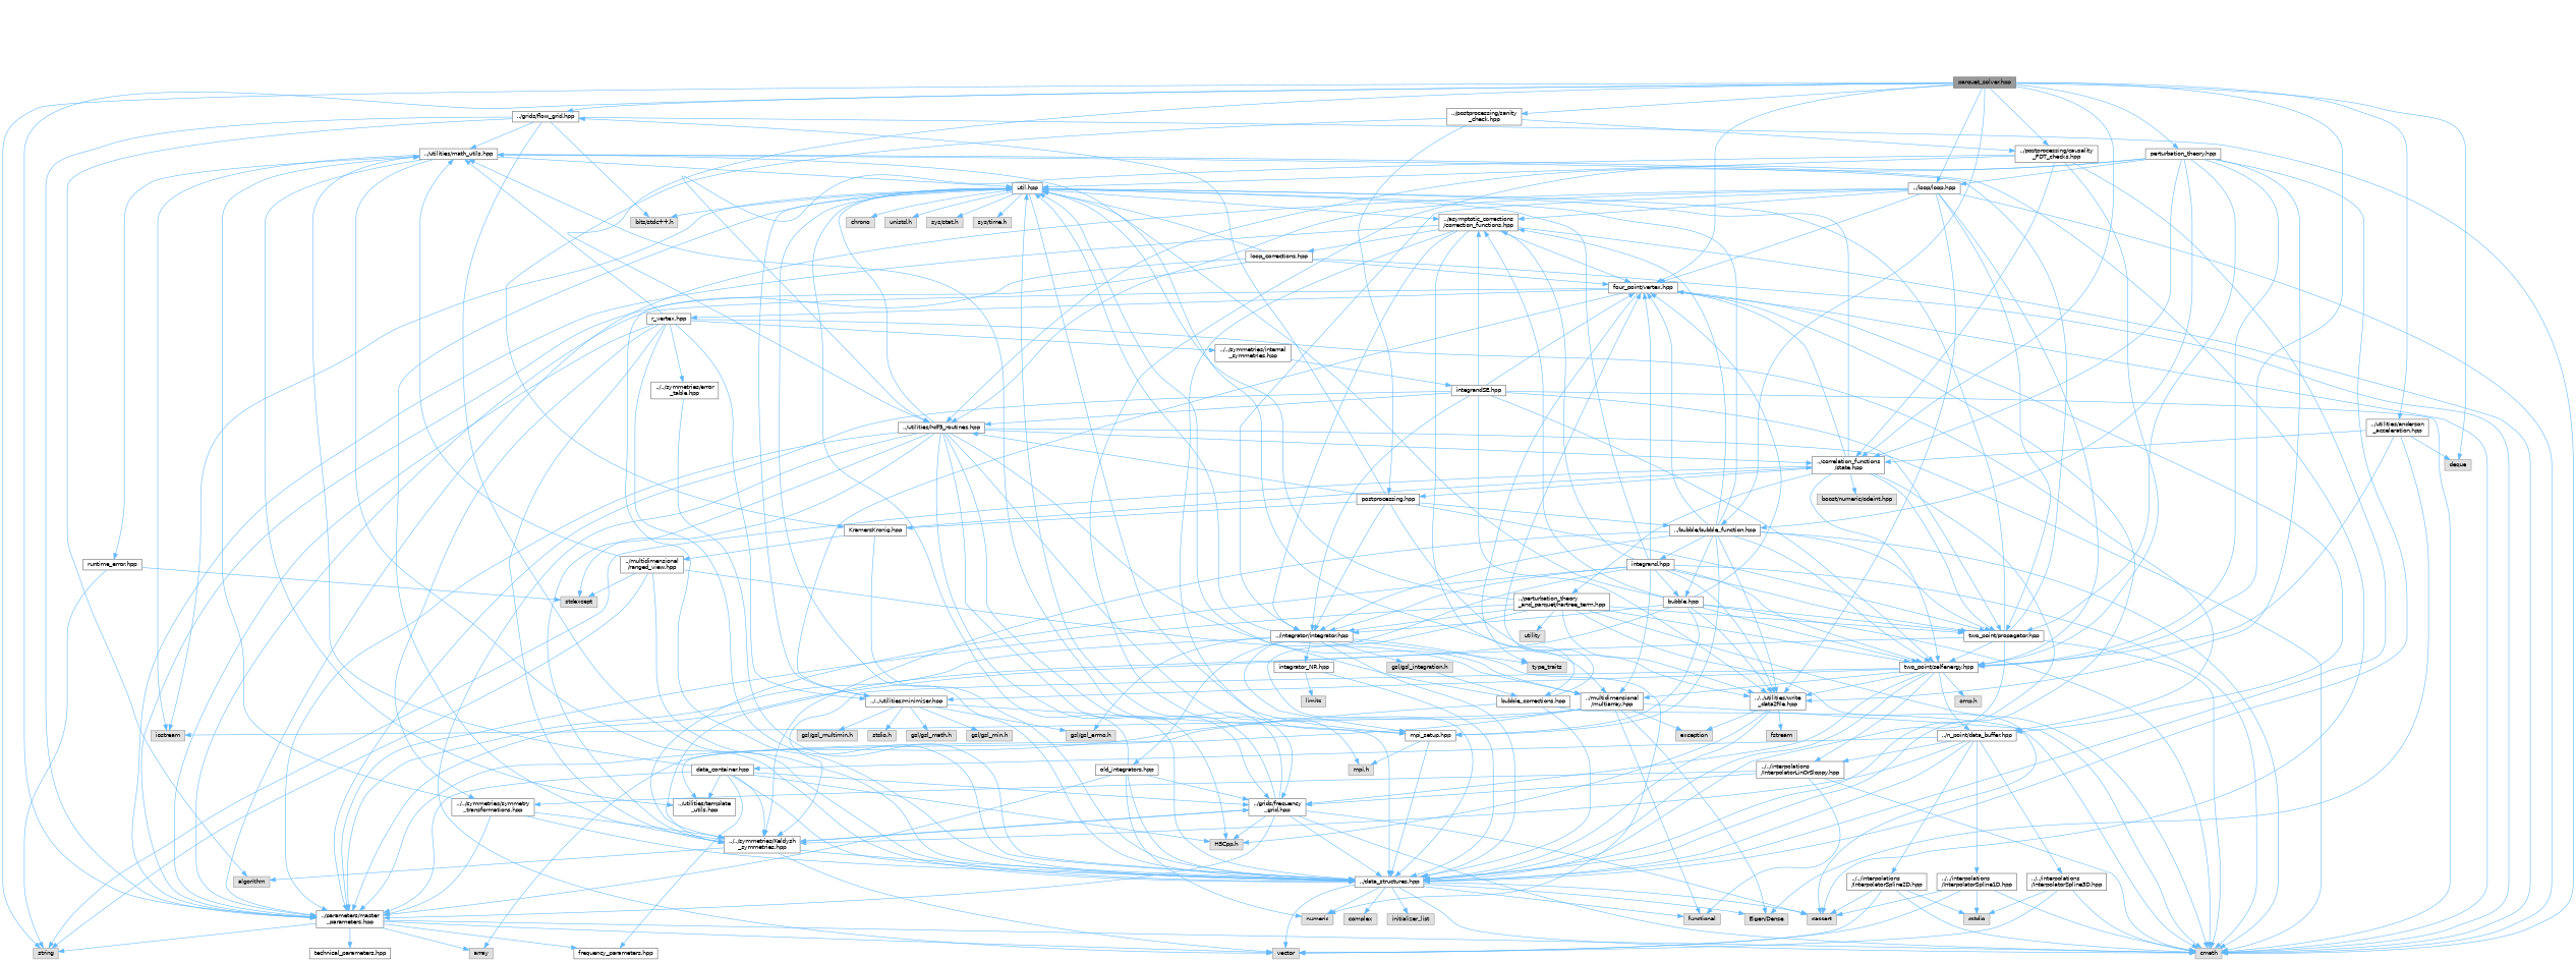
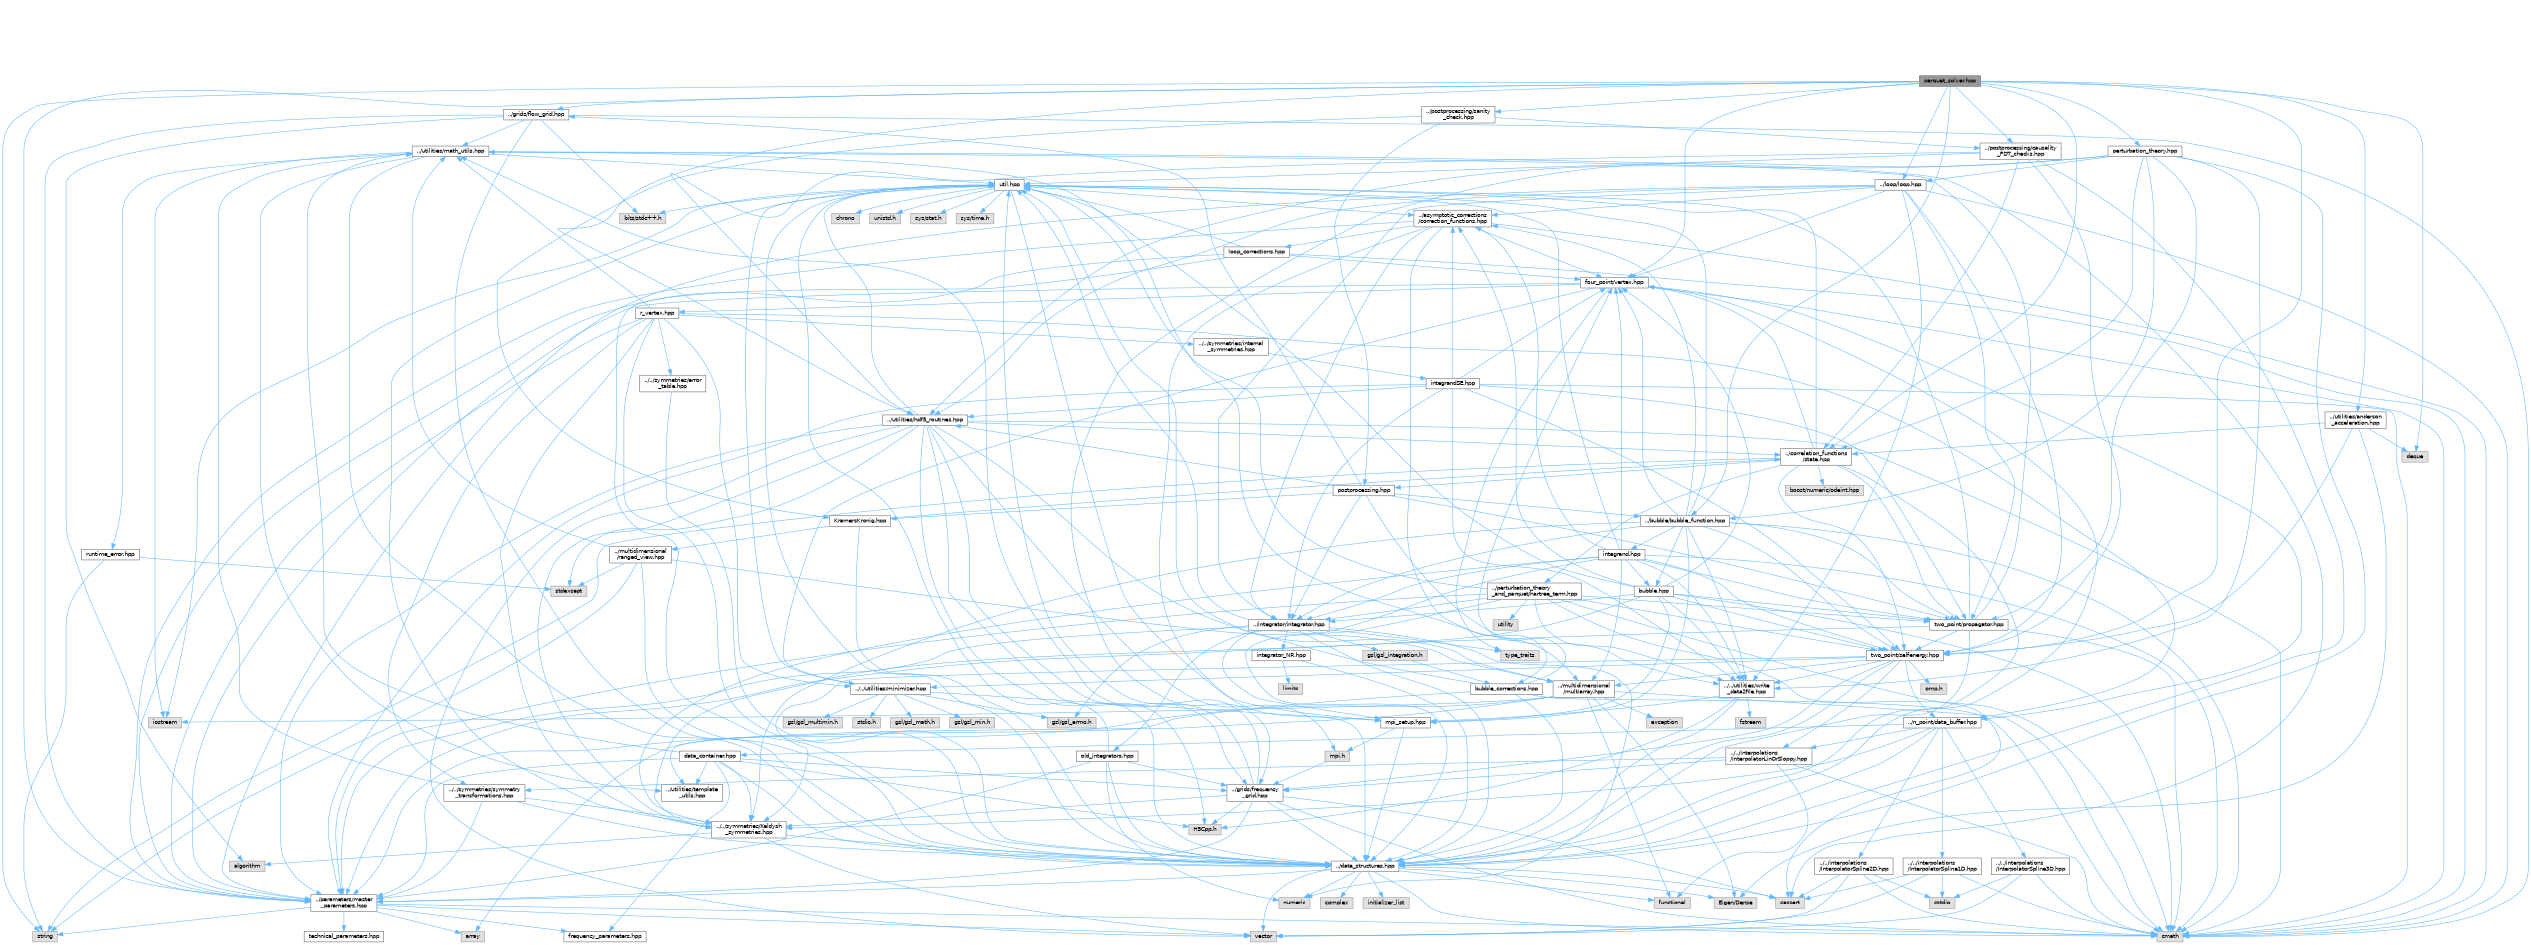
  digraph {
    node [color=grey40 fillcolor=white fontname=Helvetica fontsize=10 shape=box style=filled]
    edge [color=steelblue1 fontname=Helvetica fontsize=10 labelfontname=Helvetica labelfontsize=10 style=solid]
    n1 [color=gray40 fillcolor=grey60 fontcolor=black height=0.2 label="parquet_solver.hpp" width=0.4]
    n2 [color=grey60 fillcolor="#E0E0E0" height=0.2 label=string width=0.4]
    n3 [color=grey60 fillcolor="#E0E0E0" height=0.2 label=deque width=0.4]
    n4 [height=0.2 label="../parameters/master\l_parameters.hpp" width=0.4]
    n5 [height=0.2 label="../grids/flow_grid.hpp" width=0.4]
    n6 [height=0.2 label="../correlation_functions\l/state.hpp" width=0.4]
    n7 [height=0.2 label="four_point/vertex.hpp" width=0.4]
    n8 [height=0.2 label="two_point/selfenergy.hpp" width=0.4]
    n9 [height=0.2 label="../utilities/hdf5_routines.hpp" width=0.4]
    n10 [height=0.2 label="../bubble/bubble_function.hpp" width=0.4]
    n11 [height=0.2 label="../loop/loop.hpp" width=0.4]
    n12 [height=0.2 label="../postprocessing/causality\l_FDT_checks.hpp" width=0.4]
    n13 [height=0.2 label="perturbation_theory.hpp" width=0.4]
    n14 [height=0.2 label="../utilities/anderson\l_acceleration.hpp" width=0.4]
    n15 [height=0.2 label="../postprocessing/sanity\l_check.hpp" width=0.4]
    n16 [color=grey60 fillcolor="#E0E0E0" height=0.2 label=cmath width=0.4]
    n17 [color=grey60 fillcolor="#E0E0E0" height=0.2 label=vector width=0.4]
    n18 [color=grey60 fillcolor="#E0E0E0" height=0.2 label=array width=0.4]
    n19 [height=0.2 label="frequency_parameters.hpp" width=0.4]
    n20 [height=0.2 label="technical_parameters.hpp" width=0.4]
    n21 [height=0.2 label="../data_structures.hpp" width=0.4]
    n22 [height=0.2 label="../utilities/math_utils.hpp" width=0.4]
    n23 [color=grey60 fillcolor="#E0E0E0" height=0.2 label="bits/stdc++.h" width=0.4]
    n24 [color=grey60 fillcolor="#E0E0E0" height=0.2 label=algorithm width=0.4]
    n25 [height=0.2 label="util.hpp" width=0.4]
    n26 [height=0.2 label="two_point/propagator.hpp" width=0.4]
    n27 [height=0.2 label="../perturbation_theory\l_and_parquet/hartree_term.hpp" width=0.4]
    n28 [color=grey60 fillcolor="#E0E0E0" height=0.2 label="boost/numeric/odeint.hpp" width=0.4]
    n29 [height=0.2 label="postprocessing.hpp" width=0.4]
    n30 [color=grey60 fillcolor="#E0E0E0" height=0.2 label=type_traits width=0.4]
    n31 [height=0.2 label="r_vertex.hpp" width=0.4]
    n32 [height=0.2 label="../../utilities/minimizer.hpp" width=0.4]
    n33 [height=0.2 label="../n_point/data_buffer.hpp" width=0.4]
    n34 [height=0.2 label="../multidimensional\l/multiarray.hpp" width=0.4]
    n35 [height=0.2 label="../../symmetries/Keldysh\l_symmetries.hpp" width=0.4]
    n36 [height=0.2 label="../grids/frequency\l_grid.hpp" width=0.4]
    n37 [height=0.2 label="../../interpolations\l/InterpolatorLinOrSloppy.hpp" width=0.4]
    n38 [color=grey60 fillcolor="#E0E0E0" height=0.2 label="omp.h" width=0.4]
    n39 [height=0.2 label="../../utilities/write\l_data2file.hpp" width=0.4]
    n40 [color=grey60 fillcolor="#E0E0E0" height=0.2 label=stdexcept width=0.4]
    n41 [color=grey60 fillcolor="#E0E0E0" height=0.2 label="mpi.h" width=0.4]
    n42 [color=grey60 fillcolor="#E0E0E0" height=0.2 label="H5Cpp.h" width=0.4]
    n43 [height=0.2 label="mpi_setup.hpp" width=0.4]
    n44 [height=0.2 label="../integrator/integrator.hpp" width=0.4]
    n45 [height=0.2 label="../asymptotic_corrections\l/correction_functions.hpp" width=0.4]
    n46 [height=0.2 label="bubble.hpp" width=0.4]
    n47 [height=0.2 label="integrand.hpp" width=0.4]
    n48 [color=grey60 fillcolor="#E0E0E0" height=0.2 label="Eigen/Dense" width=0.4]
    n49 [height=0.2 label="KramersKronig.hpp" width=0.4]
    n50 [color=grey60 fillcolor="#E0E0E0" height=0.2 label=complex width=0.4]
    n51 [color=grey60 fillcolor="#E0E0E0" height=0.2 label=initializer_list width=0.4]
    n52 [color=grey60 fillcolor="#E0E0E0" height=0.2 label=functional width=0.4]
    n53 [color=grey60 fillcolor="#E0E0E0" height=0.2 label=cassert width=0.4]
    n54 [color=grey60 fillcolor="#E0E0E0" height=0.2 label=numeric width=0.4]
    n55 [color=grey60 fillcolor="#E0E0E0" height=0.2 label=iostream width=0.4]
    n56 [height=0.2 label="../utilities/template\l_utils.hpp" width=0.4]
    n57 [height=0.2 label="runtime_error.hpp" width=0.4]
    n58 [color=grey60 fillcolor="#E0E0E0" height=0.2 label=exception width=0.4]
    n59 [color=grey60 fillcolor="#E0E0E0" height=0.2 label="sys/time.h" width=0.4]
    n60 [color=grey60 fillcolor="#E0E0E0" height=0.2 label=chrono width=0.4]
    n61 [color=grey60 fillcolor="#E0E0E0" height=0.2 label="unistd.h" width=0.4]
    n62 [color=grey60 fillcolor="#E0E0E0" height=0.2 label="sys/stat.h" width=0.4]
    n63 [color=grey60 fillcolor="#E0E0E0" height=0.2 label=utility width=0.4]
    n64 [height=0.2 label="../../symmetries/internal\l_symmetries.hpp" width=0.4]
    n65 [height=0.2 label="../../symmetries/symmetry\l_transformations.hpp" width=0.4]
    n66 [height=0.2 label="../../symmetries/error\l_table.hpp" width=0.4]
    n67 [color=grey60 fillcolor="#E0E0E0" height=0.2 label="stdio.h" width=0.4]
    n68 [color=grey60 fillcolor="#E0E0E0" height=0.2 label="gsl/gsl_errno.h" width=0.4]
    n69 [color=grey60 fillcolor="#E0E0E0" height=0.2 label="gsl/gsl_math.h" width=0.4]
    n70 [color=grey60 fillcolor="#E0E0E0" height=0.2 label="gsl/gsl_min.h" width=0.4]
    n71 [color=grey60 fillcolor="#E0E0E0" height=0.2 label="gsl/gsl_multimin.h" width=0.4]
    n72 [height=0.2 label="data_container.hpp" width=0.4]
    n73 [height=0.2 label="../../interpolations\l/InterpolatorSpline1D.hpp" width=0.4]
    n74 [height=0.2 label="../../interpolations\l/InterpolatorSpline2D.hpp" width=0.4]
    n75 [height=0.2 label="../../interpolations\l/InterpolatorSpline3D.hpp" width=0.4]
    n76 [height=0.2 label="integrandSE.hpp" width=0.4]
    n77 [color=grey60 fillcolor="#E0E0E0" height=0.2 label=cstdio width=0.4]
    n78 [color=grey60 fillcolor="#E0E0E0" height=0.2 label=fstream width=0.4]
    n79 [color=grey60 fillcolor="#E0E0E0" height=0.2 label="gsl/gsl_integration.h" width=0.4]
    n80 [height=0.2 label="old_integrators.hpp" width=0.4]
    n81 [height=0.2 label="integrator_NR.hpp" width=0.4]
    n82 [height=0.2 label="bubble_corrections.hpp" width=0.4]
    n83 [color=grey60 fillcolor="#E0E0E0" height=0.2 label=limits width=0.4]
    n84 [height=0.2 label="loop_corrections.hpp" width=0.4]
    n85 [height=0.2 label="../multidimensional\l/ranged_view.hpp" width=0.4]
    n1 -> n2
    n1 -> n3
    n1 -> n4
    n1 -> n5
    n1 -> n6
    n1 -> n7
    n1 -> n8
    n1 -> n9
    n1 -> n10
    n1 -> n11
    n1 -> n12
    n1 -> n13
    n1 -> n14
    n1 -> n15
    n4 -> n2
    n4 -> n16
    n4 -> n17
    n4 -> n18
    n4 -> n19
    n4 -> n20
    n5 -> n4
    n5 -> n16
    n5 -> n21
    n5 -> n22
    n5 -> n23
    n5 -> n24
    n6 -> n2
    n6 -> n7
    n6 -> n8
    n6 -> n21
    n6 -> n25
    n6 -> n26
    n6 -> n27
    n6 -> n28
    n6 -> n29
    n7 -> n4
    n7 -> n16
    n7 -> n21
    n7 -> n30
    n7 -> n31
    n7 -> n32
    n7 -> n33
    n8 -> n21
    n8 -> n32
    n8 -> n33
    n8 -> n34
    n8 -> n35
    n8 -> n36
    n8 -> n37
    n8 -> n38
    n8 -> n39
    n9 -> n4
    n9 -> n6
    n9 -> n16
    n9 -> n17
    n9 -> n21
    n9 -> n25
    n9 -> n34
    n9 -> n35
    n9 -> n36
    n9 -> n40
    n9 -> n41
    n9 -> n42
    n10 -> n7
    n10 -> n8
    n10 -> n16
    n10 -> n25
    n10 -> n26
    n10 -> n35
    n10 -> n39
    n10 -> n43
    n10 -> n44
    n10 -> n45
    n10 -> n46
    n10 -> n47
    n11 -> n4
    n11 -> n7
    n11 -> n8
    n11 -> n9
    n11 -> n16
    n11 -> n26
    n11 -> n39
    n11 -> n44
    n11 -> n45
    n12 -> n6
    n12 -> n8
    n12 -> n9
    n12 -> n21
    n12 -> n25
    n13 -> n6
-   n13 -> n8
    n13 -> n9
    n13 -> n10
    n13 -> n11
    n13 -> n21
    n13 -> n26
    n13 -> n36
    n13 -> n39
    n14 -> n3
    n14 -> n6
    n14 -> n8
    n14 -> n48
    n15 -> n12
    n15 -> n29
    n15 -> n49
+   n21 -> n4
    n21 -> n16
    n21 -> n17
    n21 -> n48
    n21 -> n50
    n21 -> n51
    n21 -> n52
    n21 -> n53
    n21 -> n54
    n22 -> n21
    n22 -> n25
    n22 -> n34
    n22 -> n53
    n22 -> n55
    n22 -> n56
    n22 -> n57
    n25 -> n21
    n25 -> n23
    n25 -> n43
    n25 -> n45
    n25 -> n55
    n25 -> n59
    n25 -> n60
    n25 -> n61
    n25 -> n62
    n26 -> n4
    n26 -> n8
    n26 -> n16
    n26 -> n21
    n26 -> n22
    n26 -> n25
    n27 -> n4
    n27 -> n8
    n27 -> n16
    n27 -> n21
    n27 -> n25
    n27 -> n26
    n27 -> n39
    n27 -> n44
    n27 -> n53
    n27 -> n63
    n29 -> n5
    n29 -> n9
    n29 -> n10
    n29 -> n26
    n29 -> n39
    n29 -> n44
    n29 -> n49
    n31 -> n4
    n31 -> n21
    n31 -> n22
    n31 -> n32
    n31 -> n33
    n31 -> n35
    n31 -> n64
    n31 -> n65
    n31 -> n66
    n32 -> n25
    n32 -> n43
    n32 -> n67
    n32 -> n68
    n32 -> n69
    n32 -> n70
    n32 -> n71
    n33 -> n21
    n33 -> n35
    n33 -> n37
    n33 -> n72
    n33 -> n73
    n33 -> n74
    n33 -> n75
    n34 -> n16
    n34 -> n18
    n34 -> n48
    n34 -> n52
    n34 -> n55
    n34 -> n56
    n34 -> n58
    n35 -> n17
    n35 -> n21
    n35 -> n24
    n35 -> n25
-   n35 -> n36
+   n41 -> n36
    n36 -> n4
    n36 -> n16
    n36 -> n21
    n36 -> n22
    n36 -> n25
    n36 -> n35
    n36 -> n42
    n36 -> n53
    n37 -> n16
    n37 -> n36
    n37 -> n52
    n37 -> n65
    n39 -> n21
    n39 -> n42
-   n39 -> n58
+   n39 -> n43
    n39 -> n78
    n43 -> n21
    n43 -> n41
    n44 -> n4
    n44 -> n21
    n44 -> n25
    n44 -> n30
    n44 -> n54
    n44 -> n68
    n44 -> n79
    n44 -> n80
    n44 -> n81
    n45 -> n4
    n45 -> n7
    n45 -> n16
    n45 -> n21
    n45 -> n44
    n45 -> n82
    n45 -> n84
    n46 -> n7
    n46 -> n8
    n46 -> n16
    n46 -> n25
    n46 -> n26
    n46 -> n35
    n46 -> n39
    n46 -> n43
    n46 -> n44
    n46 -> n45
    n47 -> n7
    n47 -> n8
    n47 -> n16
    n47 -> n25
    n47 -> n26
    n47 -> n34
    n47 -> n35
    n47 -> n39
    n47 -> n43
    n47 -> n44
    n47 -> n45
    n47 -> n46
    n49 -> n6
    n49 -> n21
    n49 -> n85
    n57 -> n2
    n57 -> n40
    n64 -> n76
    n65 -> n4
    n65 -> n21
    n65 -> n22
    n65 -> n35
    n66 -> n21
    n72 -> n4
    n72 -> n19
    n72 -> n21
    n72 -> n22
    n72 -> n35
    n72 -> n36
    n72 -> n42
    n72 -> n56
    n73 -> n16
    n73 -> n17
    n73 -> n53
    n73 -> n77
    n74 -> n16
    n74 -> n17
    n74 -> n53
    n74 -> n77
    n75 -> n16
    n75 -> n17
    n75 -> n77
    n76 -> n4
    n76 -> n7
    n76 -> n8
    n76 -> n9
    n76 -> n16
    n76 -> n26
    n76 -> n39
    n76 -> n44
    n76 -> n45
    n79 -> n82
    n80 -> n4
    n80 -> n21
    n80 -> n25
    n80 -> n36
    n80 -> n54
    n81 -> n21
    n81 -> n83
    n82 -> n4
    n82 -> n7
    n82 -> n16
    n82 -> n21
    n82 -> n25
    n84 -> n4
    n84 -> n7
    n84 -> n16
    n84 -> n21
    n84 -> n25
    n85 -> n2
    n85 -> n21
    n85 -> n22
    n85 -> n34
    n85 -> n40
  }
